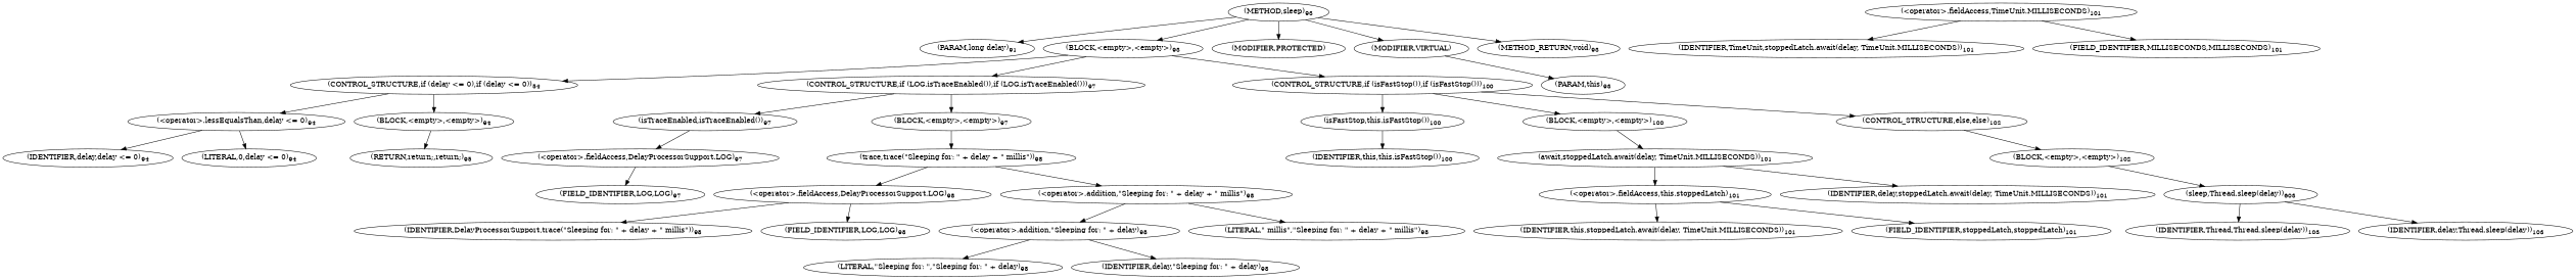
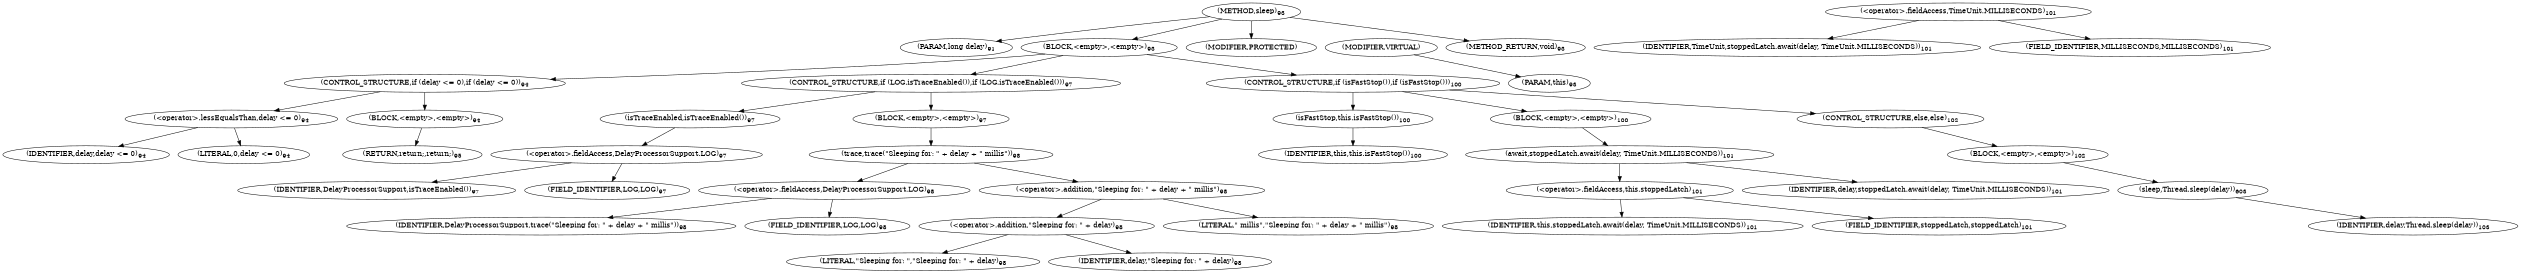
  digraph {
    n1 [label=<(METHOD,sleep)<SUB>93</SUB>>]
    n2 [label=<(PARAM,long delay)<SUB>91</SUB>>]
    n3 [label=<(BLOCK,&lt;empty&gt;,&lt;empty&gt;)<SUB>93</SUB>>]
    n4 [label=<(MODIFIER,PROTECTED)>]
    n5 [label=<(MODIFIER,VIRTUAL)>]
    n6 [label=<(METHOD_RETURN,void)<SUB>93</SUB>>]
    n7 [label=<(PARAM,this)<SUB>93</SUB>>]
-   n8 [label=<(CONTROL_STRUCTURE,if (delay &lt;= 0),if (delay &lt;= 0))<SUB>54</SUB>>]
+   n8 [label=<(CONTROL_STRUCTURE,if (delay &lt;= 0),if (delay &lt;= 0))<SUB>94</SUB>>]
    n9 [label=<(CONTROL_STRUCTURE,if (LOG.isTraceEnabled()),if (LOG.isTraceEnabled()))<SUB>97</SUB>>]
    n10 [label=<(CONTROL_STRUCTURE,if (isFastStop()),if (isFastStop()))<SUB>100</SUB>>]
    n11 [label=<(&lt;operator&gt;.lessEqualsThan,delay &lt;= 0)<SUB>94</SUB>>]
    n12 [label=<(BLOCK,&lt;empty&gt;,&lt;empty&gt;)<SUB>94</SUB>>]
    n13 [label=<(isTraceEnabled,isTraceEnabled())<SUB>97</SUB>>]
    n14 [label=<(BLOCK,&lt;empty&gt;,&lt;empty&gt;)<SUB>97</SUB>>]
    n15 [label=<(isFastStop,this.isFastStop())<SUB>100</SUB>>]
    n16 [label=<(BLOCK,&lt;empty&gt;,&lt;empty&gt;)<SUB>100</SUB>>]
    n17 [label=<(CONTROL_STRUCTURE,else,else)<SUB>102</SUB>>]
    n18 [label=<(IDENTIFIER,delay,delay &lt;= 0)<SUB>94</SUB>>]
    n19 [label=<(LITERAL,0,delay &lt;= 0)<SUB>94</SUB>>]
    n20 [label=<(RETURN,return;,return;)<SUB>95</SUB>>]
    n21 [label=<(&lt;operator&gt;.fieldAccess,DelayProcessorSupport.LOG)<SUB>97</SUB>>]
    n22 [label=<(trace,trace(&quot;Sleeping for: &quot; + delay + &quot; millis&quot;))<SUB>98</SUB>>]
+   n23 [label=<(IDENTIFIER,DelayProcessorSupport,isTraceEnabled())<SUB>97</SUB>>]
    n24 [label=<(FIELD_IDENTIFIER,LOG,LOG)<SUB>97</SUB>>]
    n25 [label=<(&lt;operator&gt;.fieldAccess,DelayProcessorSupport.LOG)<SUB>98</SUB>>]
    n26 [label=<(&lt;operator&gt;.addition,&quot;Sleeping for: &quot; + delay + &quot; millis&quot;)<SUB>98</SUB>>]
    n27 [label=<(IDENTIFIER,DelayProcessorSupport,trace(&quot;Sleeping for: &quot; + delay + &quot; millis&quot;))<SUB>98</SUB>>]
    n28 [label=<(FIELD_IDENTIFIER,LOG,LOG)<SUB>98</SUB>>]
    n29 [label=<(&lt;operator&gt;.addition,&quot;Sleeping for: &quot; + delay)<SUB>98</SUB>>]
    n30 [label=<(LITERAL,&quot; millis&quot;,&quot;Sleeping for: &quot; + delay + &quot; millis&quot;)<SUB>98</SUB>>]
    n31 [label=<(LITERAL,&quot;Sleeping for: &quot;,&quot;Sleeping for: &quot; + delay)<SUB>98</SUB>>]
    n32 [label=<(IDENTIFIER,delay,&quot;Sleeping for: &quot; + delay)<SUB>98</SUB>>]
    n33 [label=<(IDENTIFIER,this,this.isFastStop())<SUB>100</SUB>>]
    n34 [label=<(await,stoppedLatch.await(delay, TimeUnit.MILLISECONDS))<SUB>101</SUB>>]
    n35 [label=<(BLOCK,&lt;empty&gt;,&lt;empty&gt;)<SUB>102</SUB>>]
    n36 [label=<(&lt;operator&gt;.fieldAccess,this.stoppedLatch)<SUB>101</SUB>>]
    n37 [label=<(IDENTIFIER,delay,stoppedLatch.await(delay, TimeUnit.MILLISECONDS))<SUB>101</SUB>>]
    n38 [label=<(IDENTIFIER,this,stoppedLatch.await(delay, TimeUnit.MILLISECONDS))<SUB>101</SUB>>]
    n39 [label=<(FIELD_IDENTIFIER,stoppedLatch,stoppedLatch)<SUB>101</SUB>>]
    n40 [label=<(&lt;operator&gt;.fieldAccess,TimeUnit.MILLISECONDS)<SUB>101</SUB>>]
    n41 [label=<(IDENTIFIER,TimeUnit,stoppedLatch.await(delay, TimeUnit.MILLISECONDS))<SUB>101</SUB>>]
    n42 [label=<(FIELD_IDENTIFIER,MILLISECONDS,MILLISECONDS)<SUB>101</SUB>>]
    n43 [label=<(sleep,Thread.sleep(delay))<SUB>603</SUB>>]
-   n44 [label=<(IDENTIFIER,Thread,Thread.sleep(delay))<SUB>103</SUB>>]
    n45 [label=<(IDENTIFIER,delay,Thread.sleep(delay))<SUB>103</SUB>>]
    n1 -> n2
    n1 -> n3
    n1 -> n4
-   n1 -> n5
    n1 -> n6
    n3 -> n8
    n3 -> n9
    n3 -> n10
    n5 -> n7
    n8 -> n11
    n8 -> n12
    n9 -> n13
    n9 -> n14
    n10 -> n15
    n10 -> n16
    n10 -> n17
    n11 -> n18
    n11 -> n19
    n12 -> n20
    n13 -> n21
    n14 -> n22
    n15 -> n33
    n16 -> n34
    n17 -> n35
+   n21 -> n23
    n21 -> n24
    n22 -> n25
    n22 -> n26
    n25 -> n27
    n25 -> n28
    n26 -> n29
    n26 -> n30
    n29 -> n31
    n29 -> n32
    n34 -> n36
    n34 -> n37
    n35 -> n43
    n36 -> n38
    n36 -> n39
    n40 -> n41
    n40 -> n42
-   n43 -> n44
    n43 -> n45
  }
